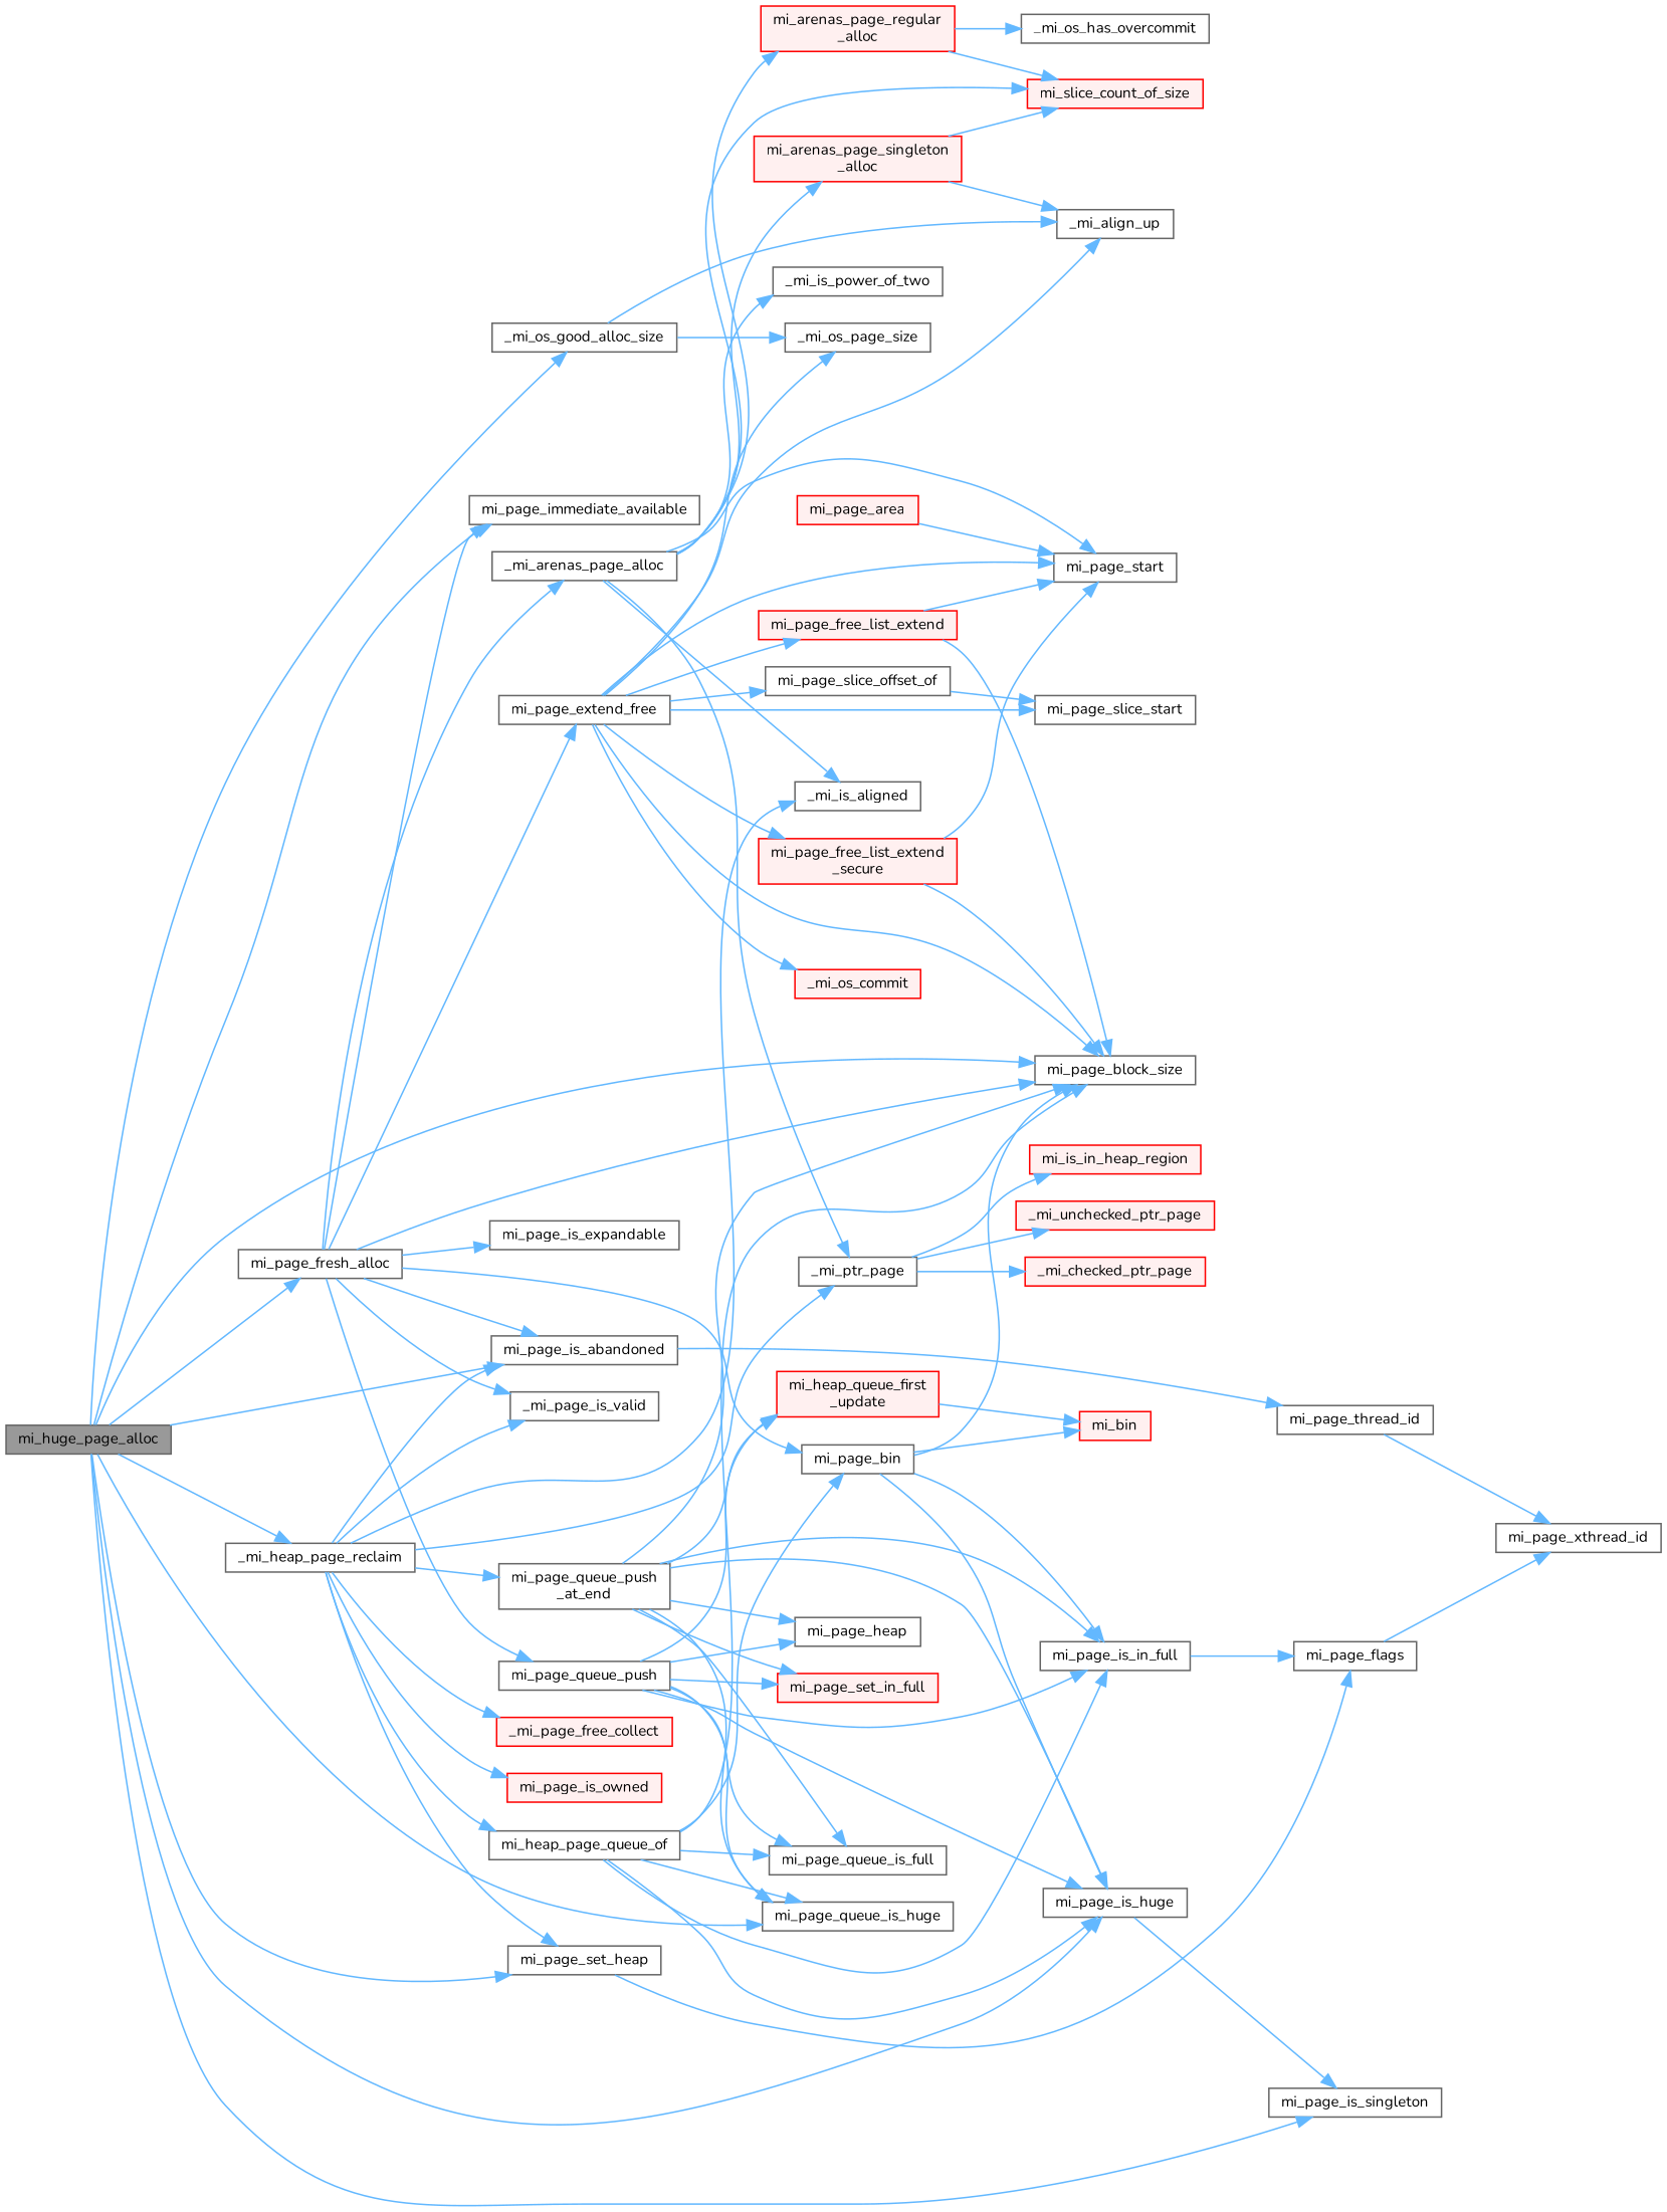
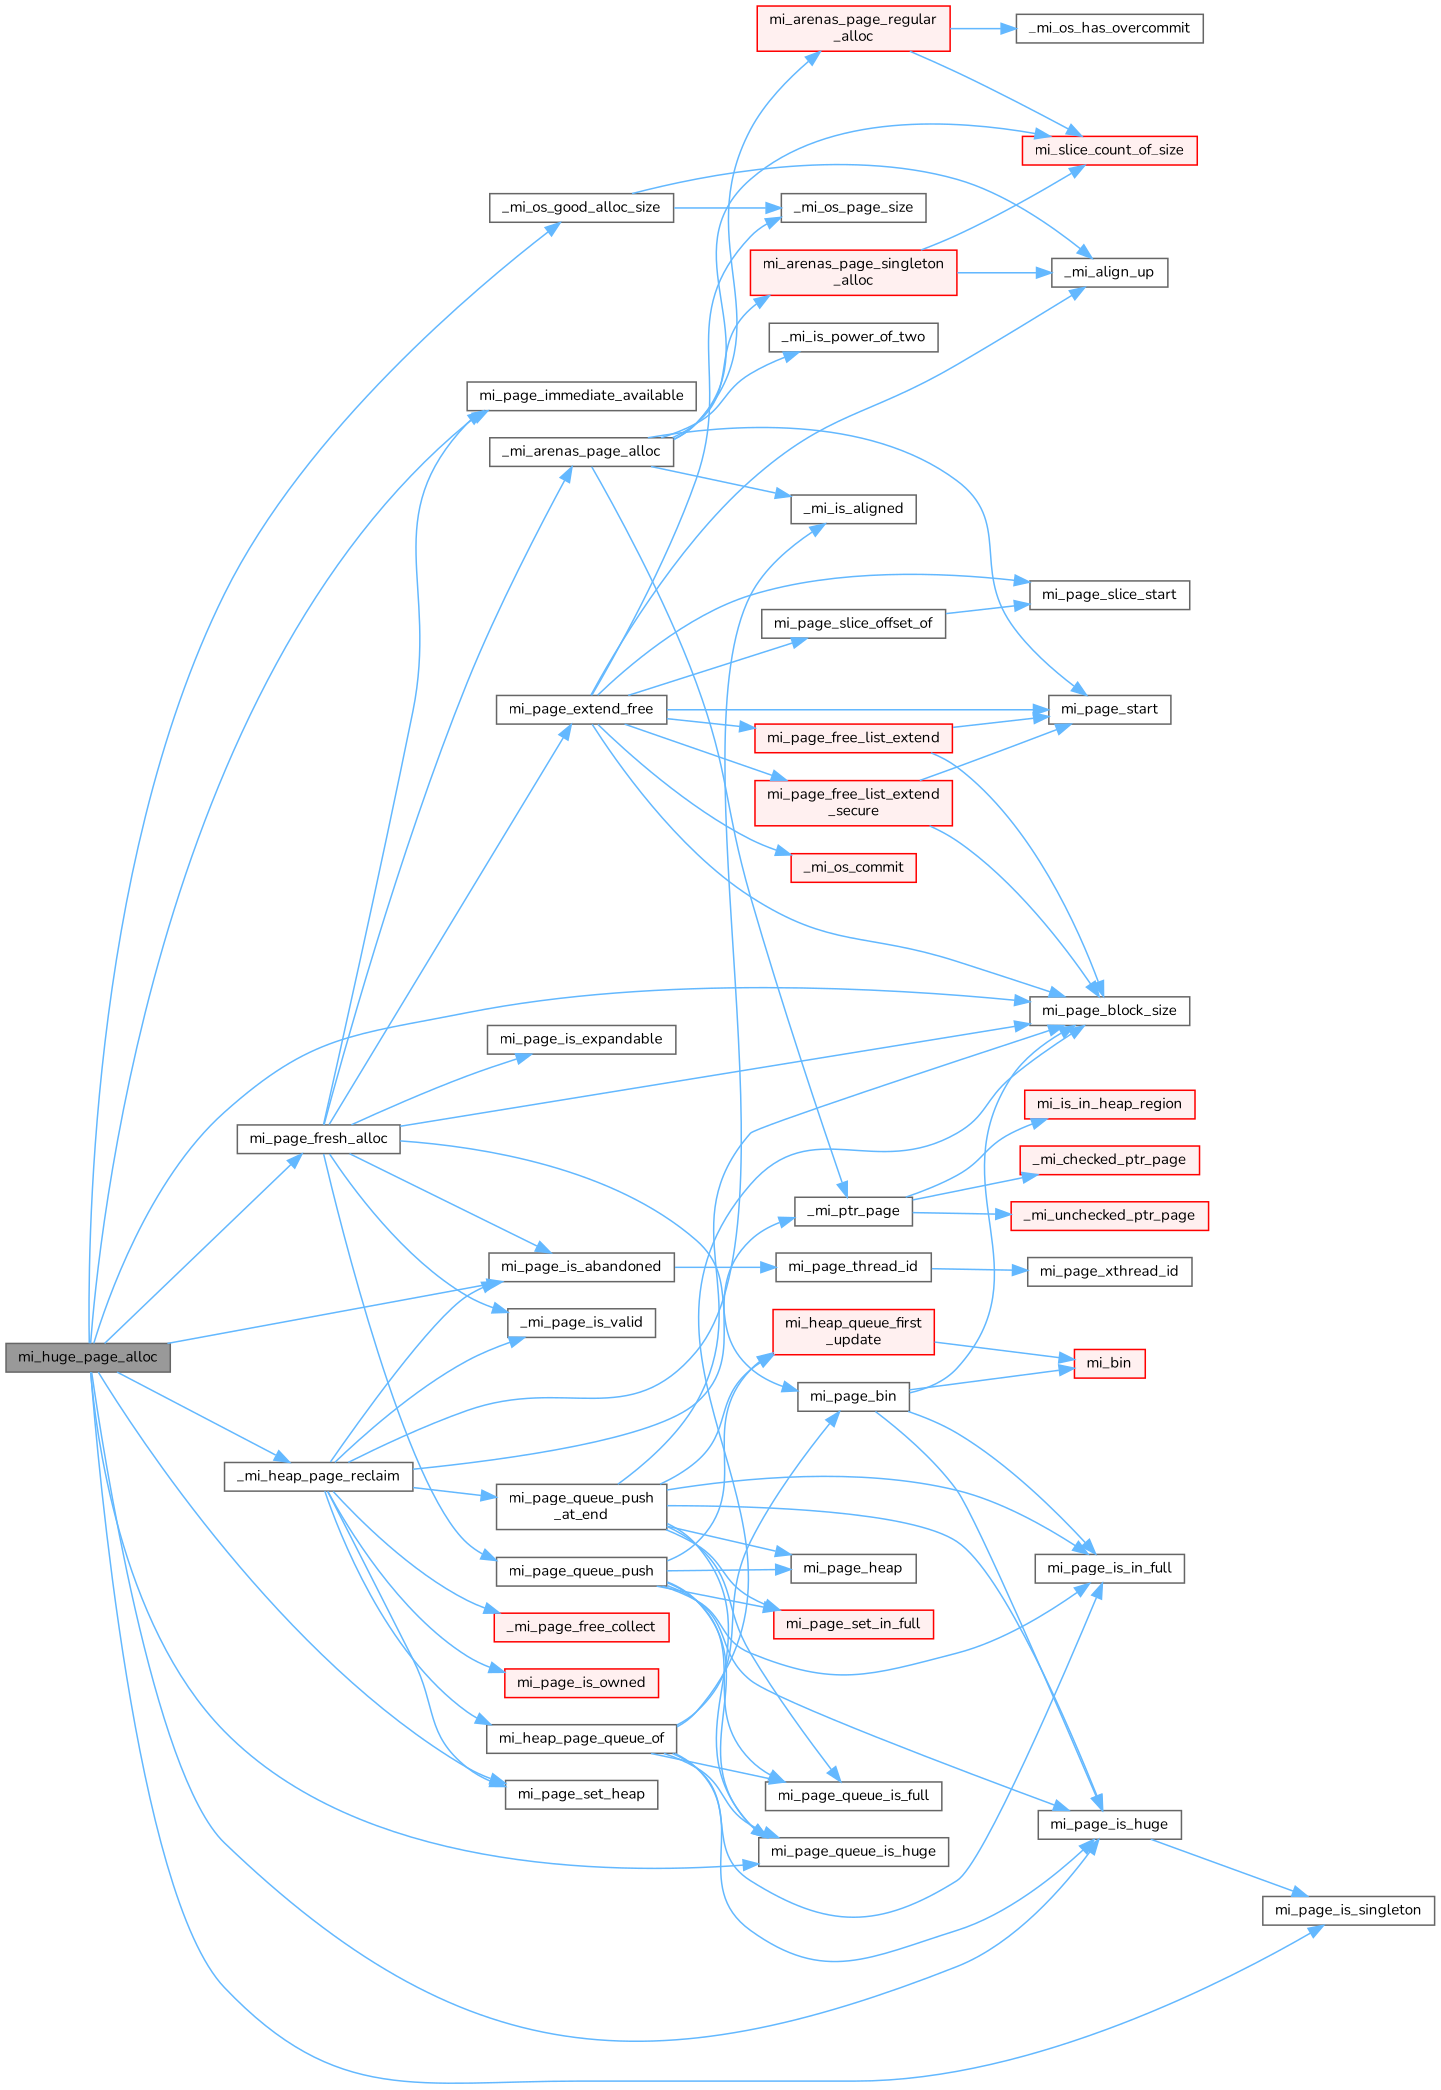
  digraph {
    fontname=Nunito
    rankdir=LR
    node [color=grey40 fillcolor=white fontname=Nunito fontsize=10 shape=box style=filled]
    edge [color=steelblue1 fontname=Nunito fontsize=10 labelfontname=Helvetica labelfontsize=10 style=solid]
    n1 [color=gray40 fillcolor=grey60 fontcolor=black height=0.2 label=mi_huge_page_alloc width=0.4]
    n2 [height=0.2 label=_mi_os_good_alloc_size width=0.4]
    n3 [height=0.2 label=mi_page_block_size width=0.4]
    n4 [height=0.2 label=mi_page_fresh_alloc width=0.4]
    n5 [height=0.2 label=mi_page_is_huge width=0.4]
    n6 [height=0.2 label=mi_page_is_singleton width=0.4]
    n7 [height=0.2 label=mi_page_queue_is_huge width=0.4]
    n8 [height=0.2 label=mi_page_is_abandoned width=0.4]
    n9 [height=0.2 label=mi_page_set_heap width=0.4]
    n10 [height=0.2 label=mi_page_immediate_available width=0.4]
    n11 [height=0.2 label=_mi_heap_page_reclaim width=0.4]
    n12 [height=0.2 label=_mi_align_up width=0.4]
    n13 [height=0.2 label=_mi_os_page_size width=0.4]
    n14 [height=0.2 label=_mi_arenas_page_alloc width=0.4]
    n15 [height=0.2 label=_mi_page_is_valid width=0.4]
    n16 [height=0.2 label=mi_page_bin width=0.4]
    n17 [height=0.2 label=mi_page_extend_free width=0.4]
    n18 [height=0.2 label=mi_page_is_expandable width=0.4]
    n19 [height=0.2 label=mi_page_queue_push width=0.4]
    n20 [height=0.2 label=mi_page_thread_id width=0.4]
-   n21 [height=0.2 label=mi_page_flags width=0.4]
    n22 [height=0.2 label=_mi_is_aligned width=0.4]
    n23 [height=0.2 label=_mi_is_power_of_two width=0.4]
    n24 [height=0.2 label=_mi_ptr_page width=0.4]
    n25 [color=red fillcolor="#FFF0F0" height=0.2 label="mi_arenas_page_regular\l_alloc" width=0.4]
    n26 [color=red fillcolor="#FFF0F0" height=0.2 label=mi_slice_count_of_size width=0.4]
    n27 [color=red fillcolor="#FFF0F0" height=0.2 label="mi_arenas_page_singleton\l_alloc" width=0.4]
    n28 [height=0.2 label=mi_page_start width=0.4]
    n29 [color=red fillcolor="#FFF0F0" height=0.2 label=_mi_page_free_collect width=0.4]
    n30 [height=0.2 label=mi_heap_page_queue_of width=0.4]
    n31 [color=red fillcolor="#FFF0F0" height=0.2 label=mi_page_is_owned width=0.4]
    n32 [height=0.2 label="mi_page_queue_push\l_at_end" width=0.4]
    n33 [height=0.2 label=mi_page_is_in_full width=0.4]
    n34 [color=red fillcolor="#FFF0F0" height=0.2 label=mi_bin width=0.4]
    n35 [color=red fillcolor="#FFF0F0" height=0.2 label=_mi_os_commit width=0.4]
    n36 [color=red fillcolor="#FFF0F0" height=0.2 label=mi_page_free_list_extend width=0.4]
    n37 [color=red fillcolor="#FFF0F0" height=0.2 label="mi_page_free_list_extend\l_secure" width=0.4]
    n38 [height=0.2 label=mi_page_slice_offset_of width=0.4]
    n39 [height=0.2 label=mi_page_slice_start width=0.4]
    n40 [height=0.2 label=mi_page_queue_is_full width=0.4]
    n41 [color=red fillcolor="#FFF0F0" height=0.2 label="mi_heap_queue_first\l_update" width=0.4]
    n42 [height=0.2 label=mi_page_heap width=0.4]
    n43 [color=red fillcolor="#FFF0F0" height=0.2 label=mi_page_set_in_full width=0.4]
    n44 [color=red fillcolor="#FFF0F0" height=0.2 label=_mi_checked_ptr_page width=0.4]
    n45 [color=red fillcolor="#FFF0F0" height=0.2 label=_mi_unchecked_ptr_page width=0.4]
    n46 [color=red fillcolor="#FFF0F0" height=0.2 label=mi_is_in_heap_region width=0.4]
    n47 [height=0.2 label=_mi_os_has_overcommit width=0.4]
    n48 [height=0.2 label=mi_page_xthread_id width=0.4]
-   n49 [color=red fillcolor="#FFF0F0" height=0.2 label=mi_page_area width=0.4]
    n1 -> n2
    n1 -> n3
    n1 -> n4
    n1 -> n5
    n1 -> n6
    n1 -> n7
    n1 -> n8
    n1 -> n9
    n1 -> n10
    n1 -> n11
    n2 -> n12
    n2 -> n13
    n4 -> n3
    n4 -> n8
    n4 -> n10
    n4 -> n14
    n4 -> n15
    n4 -> n16
    n4 -> n17
    n4 -> n18
    n4 -> n19
    n5 -> n6
    n8 -> n20
-   n9 -> n21
    n11 -> n8
    n11 -> n9
    n11 -> n15
    n11 -> n22
    n11 -> n24
    n11 -> n29
    n11 -> n30
    n11 -> n31
    n11 -> n32
    n14 -> n22
    n14 -> n23
    n14 -> n24
    n14 -> n25
    n14 -> n26
    n14 -> n27
    n14 -> n28
    n16 -> n3
    n16 -> n5
    n16 -> n33
    n16 -> n34
    n17 -> n3
    n17 -> n12
    n17 -> n13
    n17 -> n28
    n17 -> n35
    n17 -> n36
    n17 -> n37
    n17 -> n38
    n17 -> n39
    n19 -> n5
    n19 -> n7
    n19 -> n33
    n19 -> n40
    n19 -> n41
    n19 -> n42
    n19 -> n43
    n20 -> n48
-   n21 -> n48
    n24 -> n44
    n24 -> n45
    n24 -> n46
    n25 -> n26
    n25 -> n47
    n27 -> n12
    n27 -> n26
    n30 -> n3
    n30 -> n5
    n30 -> n7
    n30 -> n16
    n30 -> n33
    n30 -> n40
    n32 -> n3
    n32 -> n5
    n32 -> n7
    n32 -> n33
    n32 -> n40
    n32 -> n41
    n32 -> n42
    n32 -> n43
-   n33 -> n21
    n36 -> n3
    n36 -> n28
    n37 -> n3
    n37 -> n28
    n38 -> n39
    n41 -> n34
-   n49 -> n28
  }
